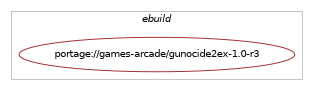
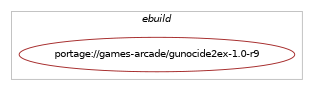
  digraph {
    compound=true
    concentrate=true
    fontname=Helvetica
    fontsize=10
    newrank=true
    rankdir=LR
    ranksep=1.5
-   n1 [color=brown fontname=Helvetica fontsize=10 label="portage://games-arcade/gunocide2ex-1.0-r3" width=4]
+   n1 [color=brown fontname=Helvetica fontsize=10 label="portage://games-arcade/gunocide2ex-1.0-r9" width=4]
    subgraph cluster_1 {
      color=gray
      label=<<i>ebuild</i>>
      rank=same
      n1
    }
    subgraph cluster_2 {
      color=gray
      label=<<i>dependencies</i>>
      subgraph cluster_3 {
        color=gray
        fillcolor="#eeeeee"
        label=<<i>compile</i>>
        style=filled
      }
      subgraph cluster_4 {
        color=gray
        fillcolor="#eeeeee"
        label=<<i>compile and run</i>>
        style=filled
      }
      subgraph cluster_5 {
        color=gray
        fillcolor="#eeeeee"
        label=<<i>run</i>>
        style=filled
      }
    }
    subgraph cluster_6 {
      color=gray
      label=<<i>candidates</i>>
      rank=same
    }
  }
